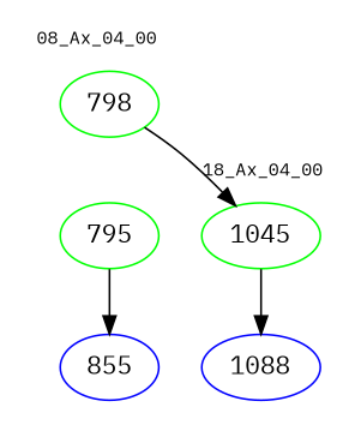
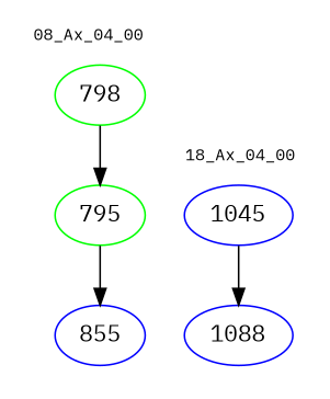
  digraph {
    fontname="IBM Plex Mono"
    node [color=green fontname="IBM Plex Mono"]
    edge [color=black fontname="IBM Plex Mono"]
-   n1 [label=1045]
+   n1 [color=blue label=1045]
    n2 [color=blue label=1088]
    n3 [label=798]
    n4 [label=795]
    n5 [color=blue label=855]
    subgraph cluster_1 {
      color=white
      fontsize=10
      label="18_Ax_04_00"
      n1
      n2
    }
    subgraph cluster_2 {
      color=white
      fontsize=10
      label="08_Ax_04_00"
      n3
      n4
      n5
    }
    n1 -> n2
-   n3 -> n1
+   n3 -> n4
    n4 -> n5
  }
